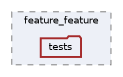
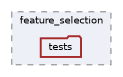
  digraph {
    compound=true
    n1 [color=brown fillcolor="#edf0f7" fontname=Helvetica fontsize=10 height=0.2 label=tests shape=folder style="filled,bold" width=0.4]
    subgraph cluster_1 {
      bgcolor="#edf0f7"
      fontname=Helvetica
      fontsize=10
-     label=feature_feature
+     label=feature_selection
      pencolor=grey50
      style="filled,dashed"
      n1
    }
  }
